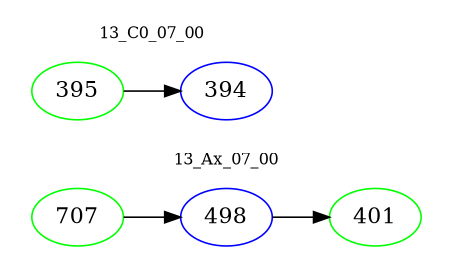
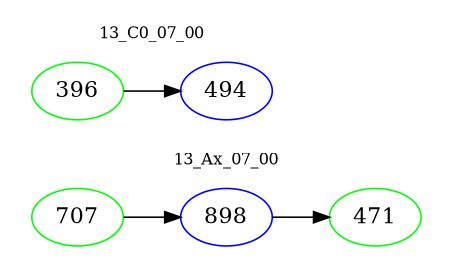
  digraph {
    rankdir=LR
    node [color=green]
    edge [color=black]
    n1 [label=707]
-   n2 [color=blue label=498]
-   n3 [label=401]
-   n4 [label=395]
-   n5 [color=blue label=394]
+   n2 [color=blue label=898]
+   n3 [label=471]
+   n4 [label=396]
+   n5 [color=blue label=494]
    subgraph cluster_1 {
      color=white
      fontsize=10
      label="13_Ax_07_00"
      n1
      n2
      n3
    }
    subgraph cluster_2 {
      color=white
      fontsize=10
      label="13_C0_07_00"
      n4
      n5
    }
    n1 -> n2
    n2 -> n3
    n4 -> n5
  }
